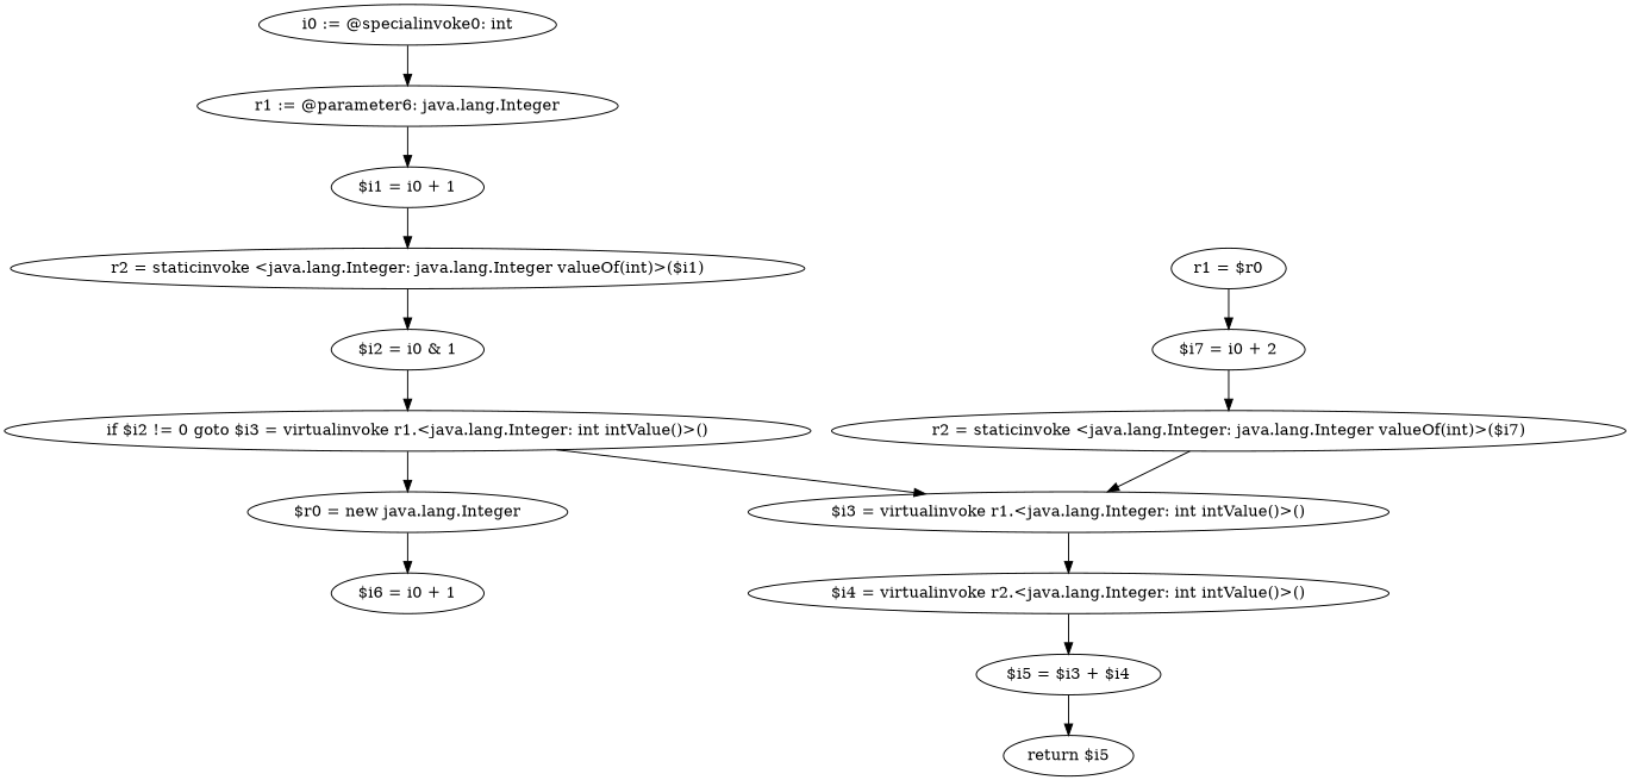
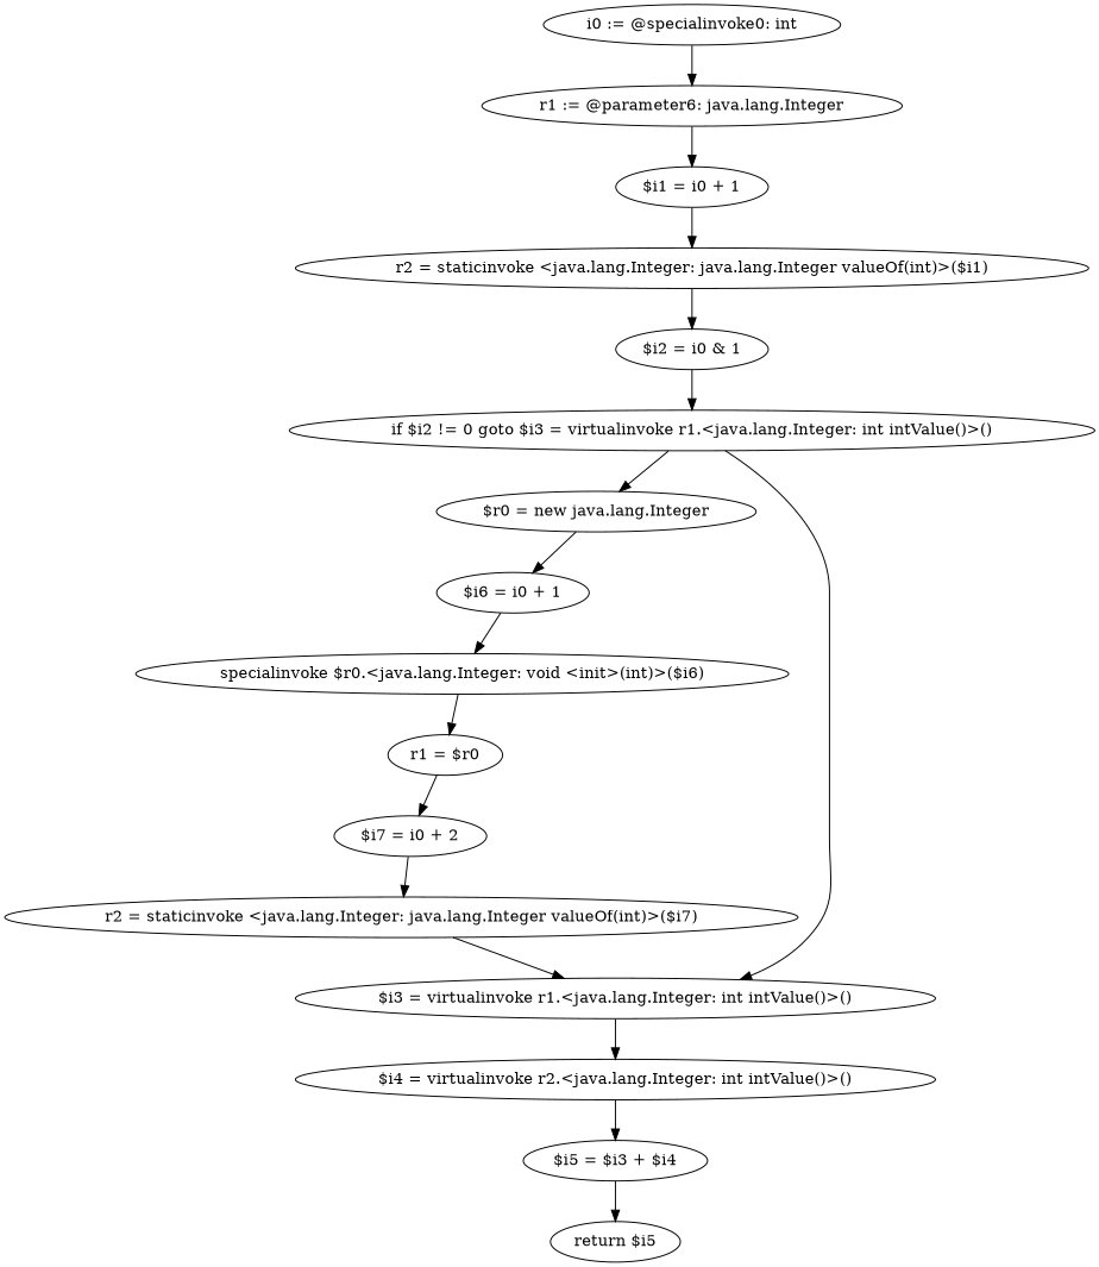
  digraph {
    n1 [label="i0 := @specialinvoke0: int"]
    n2 [label="r1 := @parameter6: java.lang.Integer"]
    "$i1 = i0 + 1"
    "r2 = staticinvoke <java.lang.Integer: java.lang.Integer valueOf(int)>($i1)"
    "$i2 = i0 & 1"
    "if $i2 != 0 goto $i3 = virtualinvoke r1.<java.lang.Integer: int intValue()>()"
    "$r0 = new java.lang.Integer"
    "$i3 = virtualinvoke r1.<java.lang.Integer: int intValue()>()"
    "$i6 = i0 + 1"
    "$i4 = virtualinvoke r2.<java.lang.Integer: int intValue()>()"
+   "specialinvoke $r0.<java.lang.Integer: void <init>(int)>($i6)"
    "r1 = $r0"
    "$i7 = i0 + 2"
    "r2 = staticinvoke <java.lang.Integer: java.lang.Integer valueOf(int)>($i7)"
    "$i5 = $i3 + $i4"
    "return $i5"
    n1 -> n2
    n2 -> "$i1 = i0 + 1"
    "$i1 = i0 + 1" -> "r2 = staticinvoke <java.lang.Integer: java.lang.Integer valueOf(int)>($i1)"
    "r2 = staticinvoke <java.lang.Integer: java.lang.Integer valueOf(int)>($i1)" -> "$i2 = i0 & 1"
    "$i2 = i0 & 1" -> "if $i2 != 0 goto $i3 = virtualinvoke r1.<java.lang.Integer: int intValue()>()"
    "if $i2 != 0 goto $i3 = virtualinvoke r1.<java.lang.Integer: int intValue()>()" -> "$r0 = new java.lang.Integer"
    "if $i2 != 0 goto $i3 = virtualinvoke r1.<java.lang.Integer: int intValue()>()" -> "$i3 = virtualinvoke r1.<java.lang.Integer: int intValue()>()"
    "$r0 = new java.lang.Integer" -> "$i6 = i0 + 1"
    "$i3 = virtualinvoke r1.<java.lang.Integer: int intValue()>()" -> "$i4 = virtualinvoke r2.<java.lang.Integer: int intValue()>()"
+   "$i6 = i0 + 1" -> "specialinvoke $r0.<java.lang.Integer: void <init>(int)>($i6)"
    "$i4 = virtualinvoke r2.<java.lang.Integer: int intValue()>()" -> "$i5 = $i3 + $i4"
+   "specialinvoke $r0.<java.lang.Integer: void <init>(int)>($i6)" -> "r1 = $r0"
    "r1 = $r0" -> "$i7 = i0 + 2"
    "$i7 = i0 + 2" -> "r2 = staticinvoke <java.lang.Integer: java.lang.Integer valueOf(int)>($i7)"
    "r2 = staticinvoke <java.lang.Integer: java.lang.Integer valueOf(int)>($i7)" -> "$i3 = virtualinvoke r1.<java.lang.Integer: int intValue()>()"
    "$i5 = $i3 + $i4" -> "return $i5"
  }
